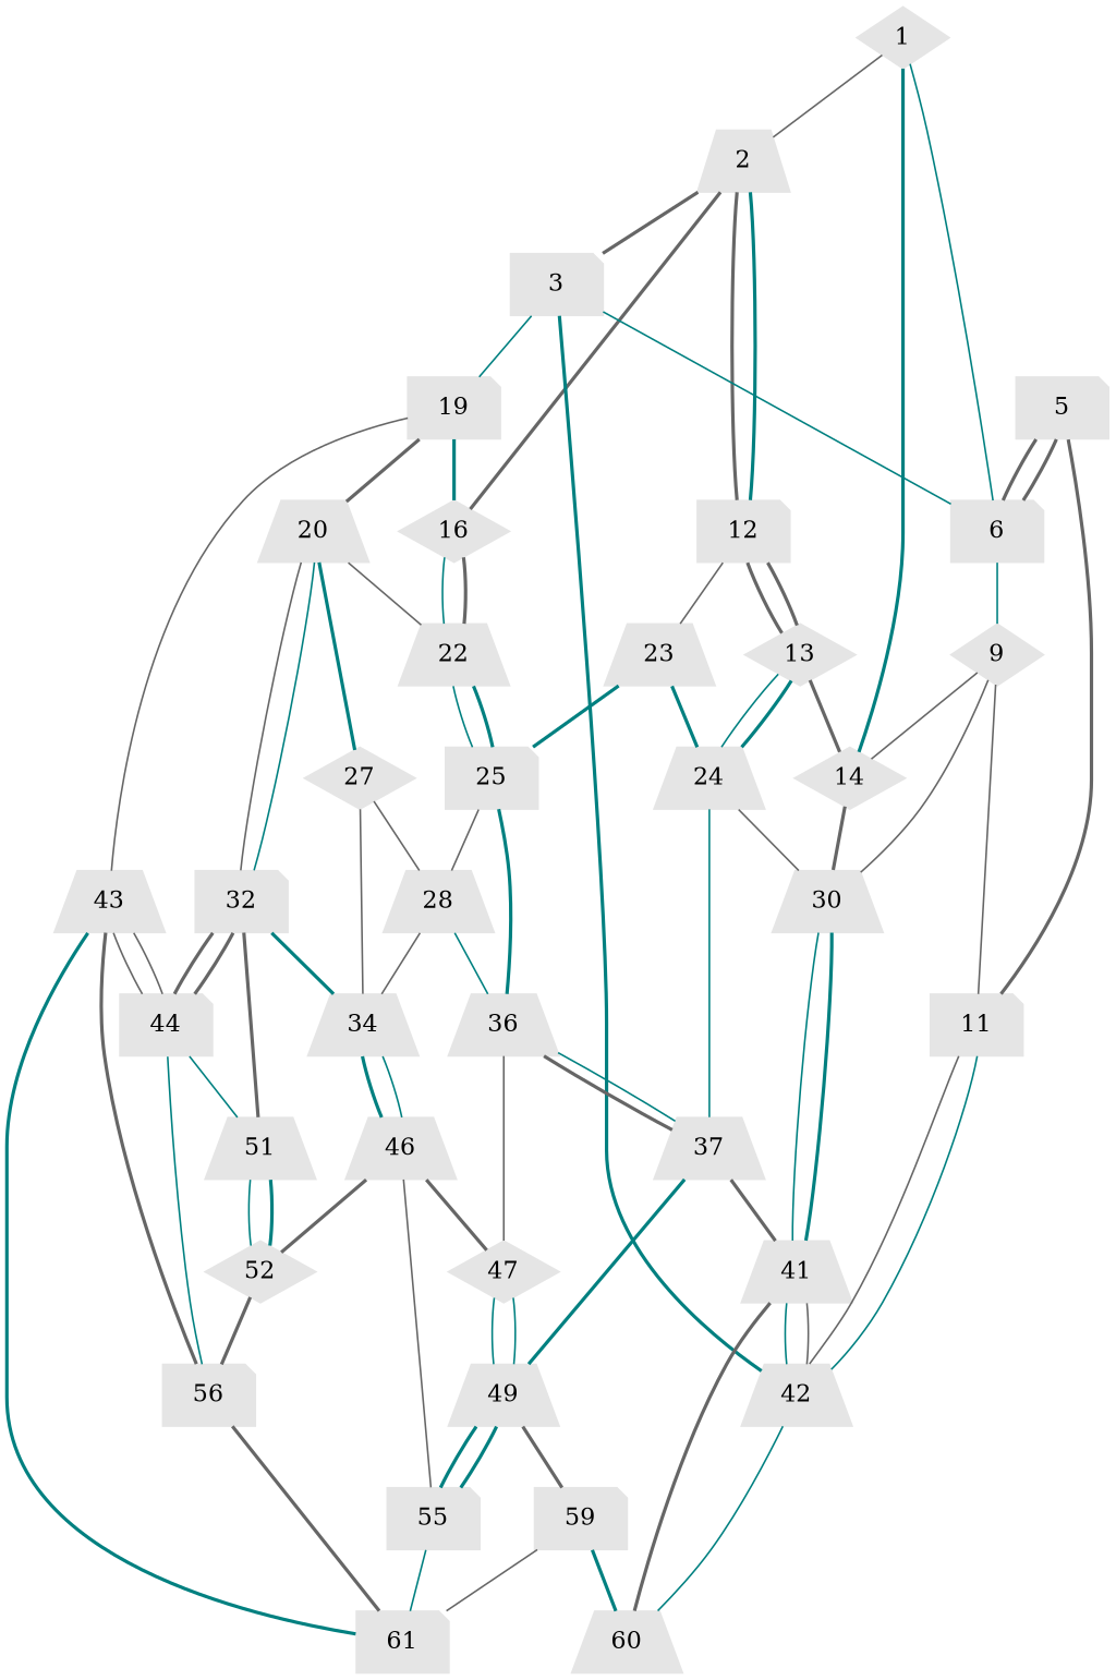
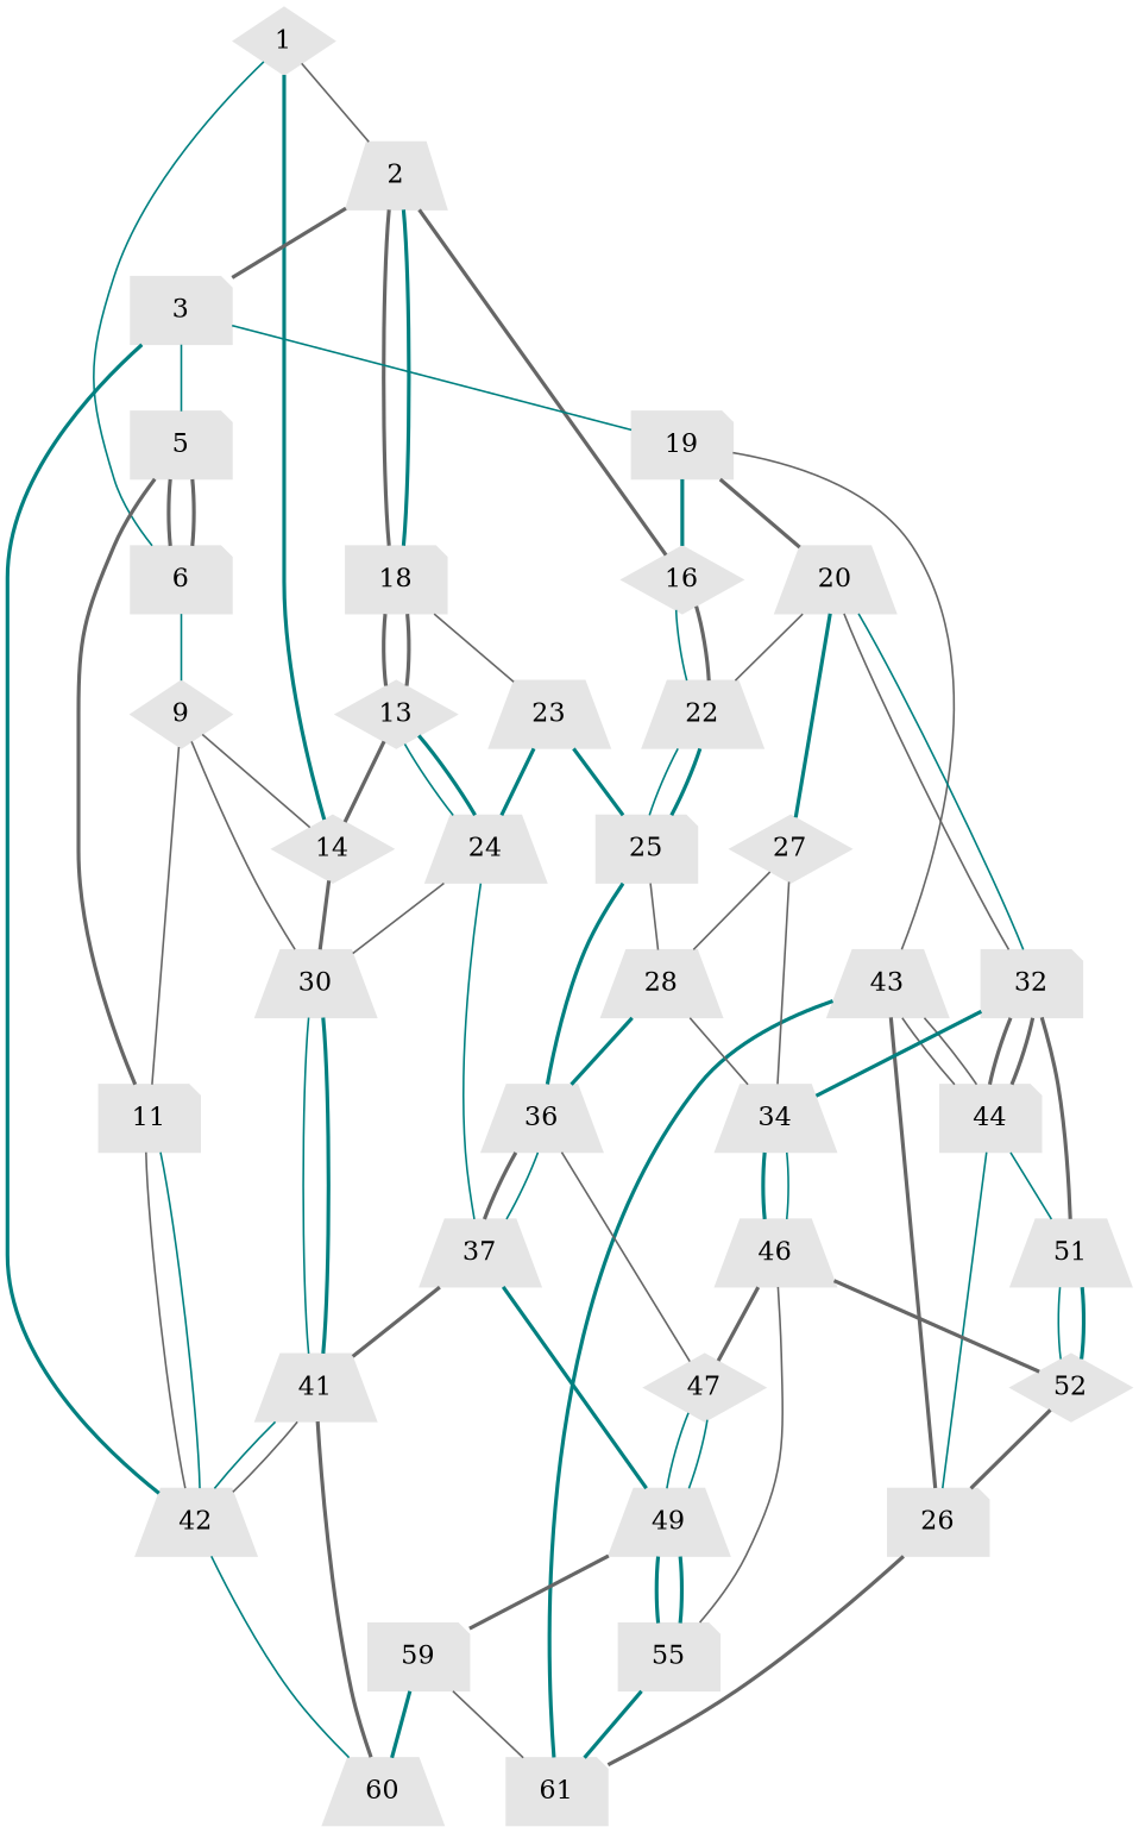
  graph {
    node [color=gray90 shape=trapezium style=filled]
    edge [color=gray40 style=bold]
    1 [shape=diamond super="+7"]
    2
    6 [shape=note super="+8"]
    14 [shape=diamond super="+18"]
    3 [shape=note super="+4"]
-   12 [shape=note super="+17"]
+   12 [shape=note super="+17" label=18]
    16 [shape=diamond]
    9 [shape=diamond super="+10"]
    30 [super="+31"]
    5 [shape=note]
    n11 [label=19 shape=note super="+19"]
    42 [super="+45"]
    13 [shape=diamond]
    23
    11 [shape=note]
    20 [super="+21"]
    43 [super="+58"]
    60 [super="+64"]
    41 [super="+48"]
    24 [super="+29"]
    22
    25 [shape=note super="+26"]
    37 [super="+38"]
    27 [shape=diamond]
    32 [shape=note super="+33"]
    44 [shape=note super="+54"]
-   56 [shape=note super="+57"]
+   56 [shape=note super="+57" label=26]
    61 [shape=note super="+62"]
    28 [super="+39"]
    34 [super="+35"]
    51
    36 [super="+40"]
    49 [super="+50"]
    47 [shape=diamond]
    46 [super="+53"]
    52 [shape=diamond]
    55 [shape=note]
    59 [shape=note super="+63"]
    1 -- 2 [style=solid]
    1 -- 6 [color=teal style=solid]
    1 -- 14 [color=teal]
    2 -- 3
    2 -- 12
    2 -- 12 [color=teal]
    2 -- 16
    6 -- 9 [color=teal style=solid]
    14 -- 30
-   3 -- 6 [color=teal style=solid]
+   3 -- 5 [color=teal style=solid]
    3 -- n11 [color=teal style=solid weight=2]
    3 -- 42 [color=teal]
    12 -- 13
    12 -- 13
    12 -- 23 [style=solid]
    16 -- 22 [color=teal style=solid]
    16 -- 22
    9 -- 14 [style=solid]
    9 -- 30 [style=solid]
    9 -- 11 [style=solid]
    30 -- 41 [color=teal style=solid]
    30 -- 41 [color=teal]
    5 -- 6
    5 -- 6
    5 -- 11
    n11 -- 16 [color=teal]
    n11 -- 20
    n11 -- 43 [style=solid]
    42 -- 60 [color=teal style=solid]
    13 -- 14
    13 -- 24 [color=teal style=solid]
    13 -- 24 [color=teal]
    23 -- 24 [color=teal]
    23 -- 25 [color=teal]
    11 -- 42 [style=solid]
    11 -- 42 [color=teal style=solid]
    20 -- 22 [style=solid]
    20 -- 27 [color=teal]
    20 -- 32 [style=solid]
    20 -- 32 [color=teal style=solid]
    43 -- 44 [style=solid]
    43 -- 44 [style=solid]
    43 -- 56
    43 -- 61 [color=teal]
    41 -- 42 [color=teal style=solid]
    41 -- 42 [style=solid]
    41 -- 60
    24 -- 30 [style=solid]
    24 -- 37 [color=teal style=solid]
    22 -- 25 [color=teal style=solid]
    22 -- 25 [color=teal]
    25 -- 28 [style=solid]
    25 -- 36 [color=teal]
    37 -- 41
    37 -- 49 [color=teal]
    27 -- 28 [style=solid]
    27 -- 34 [style=solid]
    32 -- 44
    32 -- 44
    32 -- 34 [color=teal]
    32 -- 51
    44 -- 56 [color=teal style=solid]
    44 -- 51 [color=teal style=solid]
    56 -- 61
    28 -- 34 [style=solid]
-   28 -- 36 [color=teal style=solid]
+   28 -- 36 [color=teal]
    34 -- 46 [color=teal]
    34 -- 46 [color=teal style=solid]
    51 -- 52 [color=teal style=solid]
    51 -- 52 [color=teal]
    36 -- 37
    36 -- 37 [color=teal style=solid]
    36 -- 47 [style=solid]
    49 -- 55 [color=teal]
    49 -- 55 [color=teal]
    49 -- 59
    47 -- 49 [color=teal style=solid]
    47 -- 49 [color=teal style=solid]
    46 -- 47
    46 -- 52
    46 -- 55 [style=solid]
    52 -- 56
-   55 -- 61 [color=teal style=solid]
+   55 -- 61 [color=teal]
    59 -- 60 [color=teal weight=2]
    59 -- 61 [style=solid]
  }
